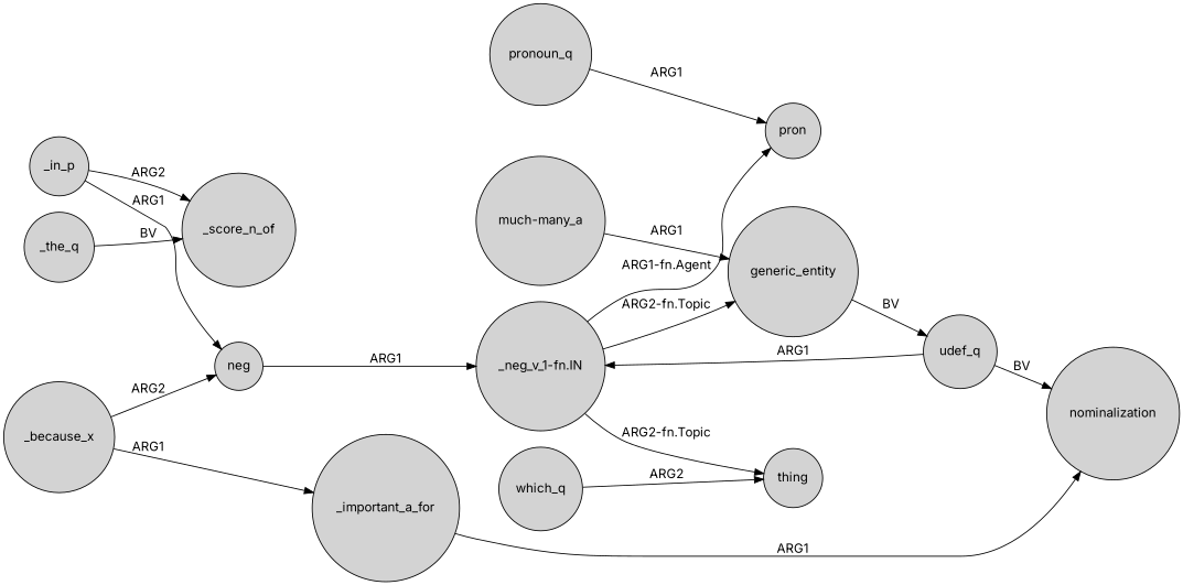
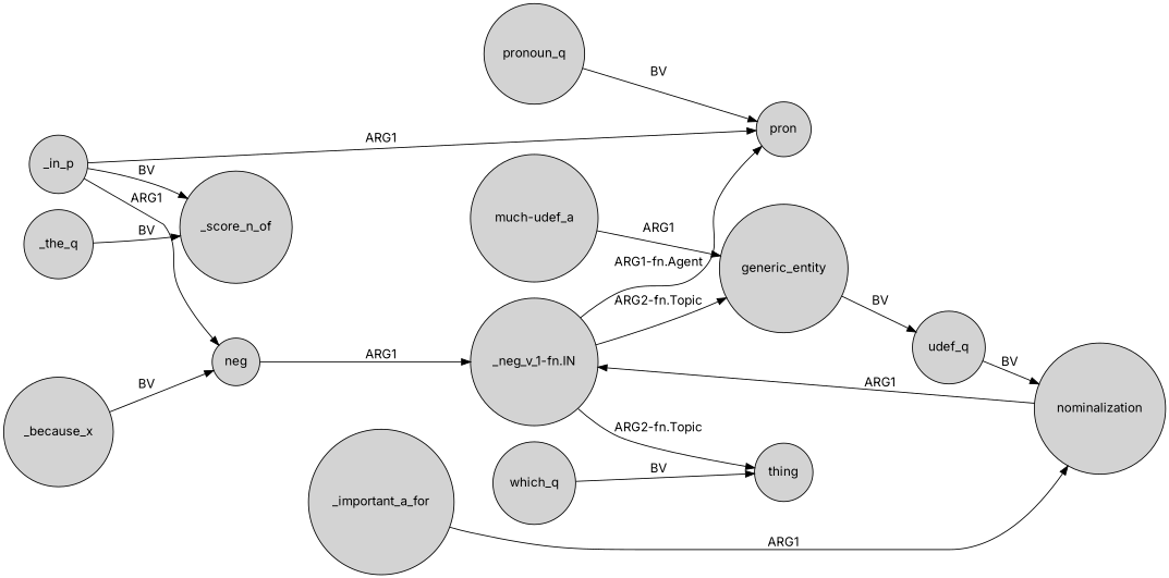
  digraph {
    fontname=Inter
    rankdir=LR
    node [fontname=Inter shape=circle style=filled]
    edge [fontname=Inter]
    n1 [label="_neg_v_1-fn.IN"]
    pron
    generic_entity
    thing
    udef_q
    nominalization
    _the_q
    _score_n_of
    _in_p
    neg
    _important_a_for
-   "much-many_a"
+   "much-many_a" [label="much-udef_a"]
    _because_x
    which_q
    pronoun_q
    n1 -> pron [label="ARG1-fn.Agent"]
    n1 -> generic_entity [label="ARG2-fn.Topic"]
    n1 -> thing [label="ARG2-fn.Topic"]
    generic_entity -> udef_q [label=BV]
    udef_q -> nominalization [label=BV]
-   udef_q -> n1 [label=ARG1]
+   nominalization -> n1 [label=ARG1]
    _the_q -> _score_n_of [label=BV]
-   _in_p -> _score_n_of [label=ARG2]
+   _in_p -> pron [label=ARG1]
+   _in_p -> _score_n_of [label=BV]
    _in_p -> neg [label=ARG1]
    neg -> n1 [label=ARG1]
    _important_a_for -> nominalization [label=ARG1]
    "much-many_a" -> generic_entity [label=ARG1]
-   _because_x -> neg [label=ARG2]
-   _because_x -> _important_a_for [label=ARG1]
-   which_q -> thing [label=ARG2]
-   pronoun_q -> pron [label=ARG1]
+   _because_x -> neg [label=BV]
+   which_q -> thing [label=BV]
+   pronoun_q -> pron [label=BV]
  }
